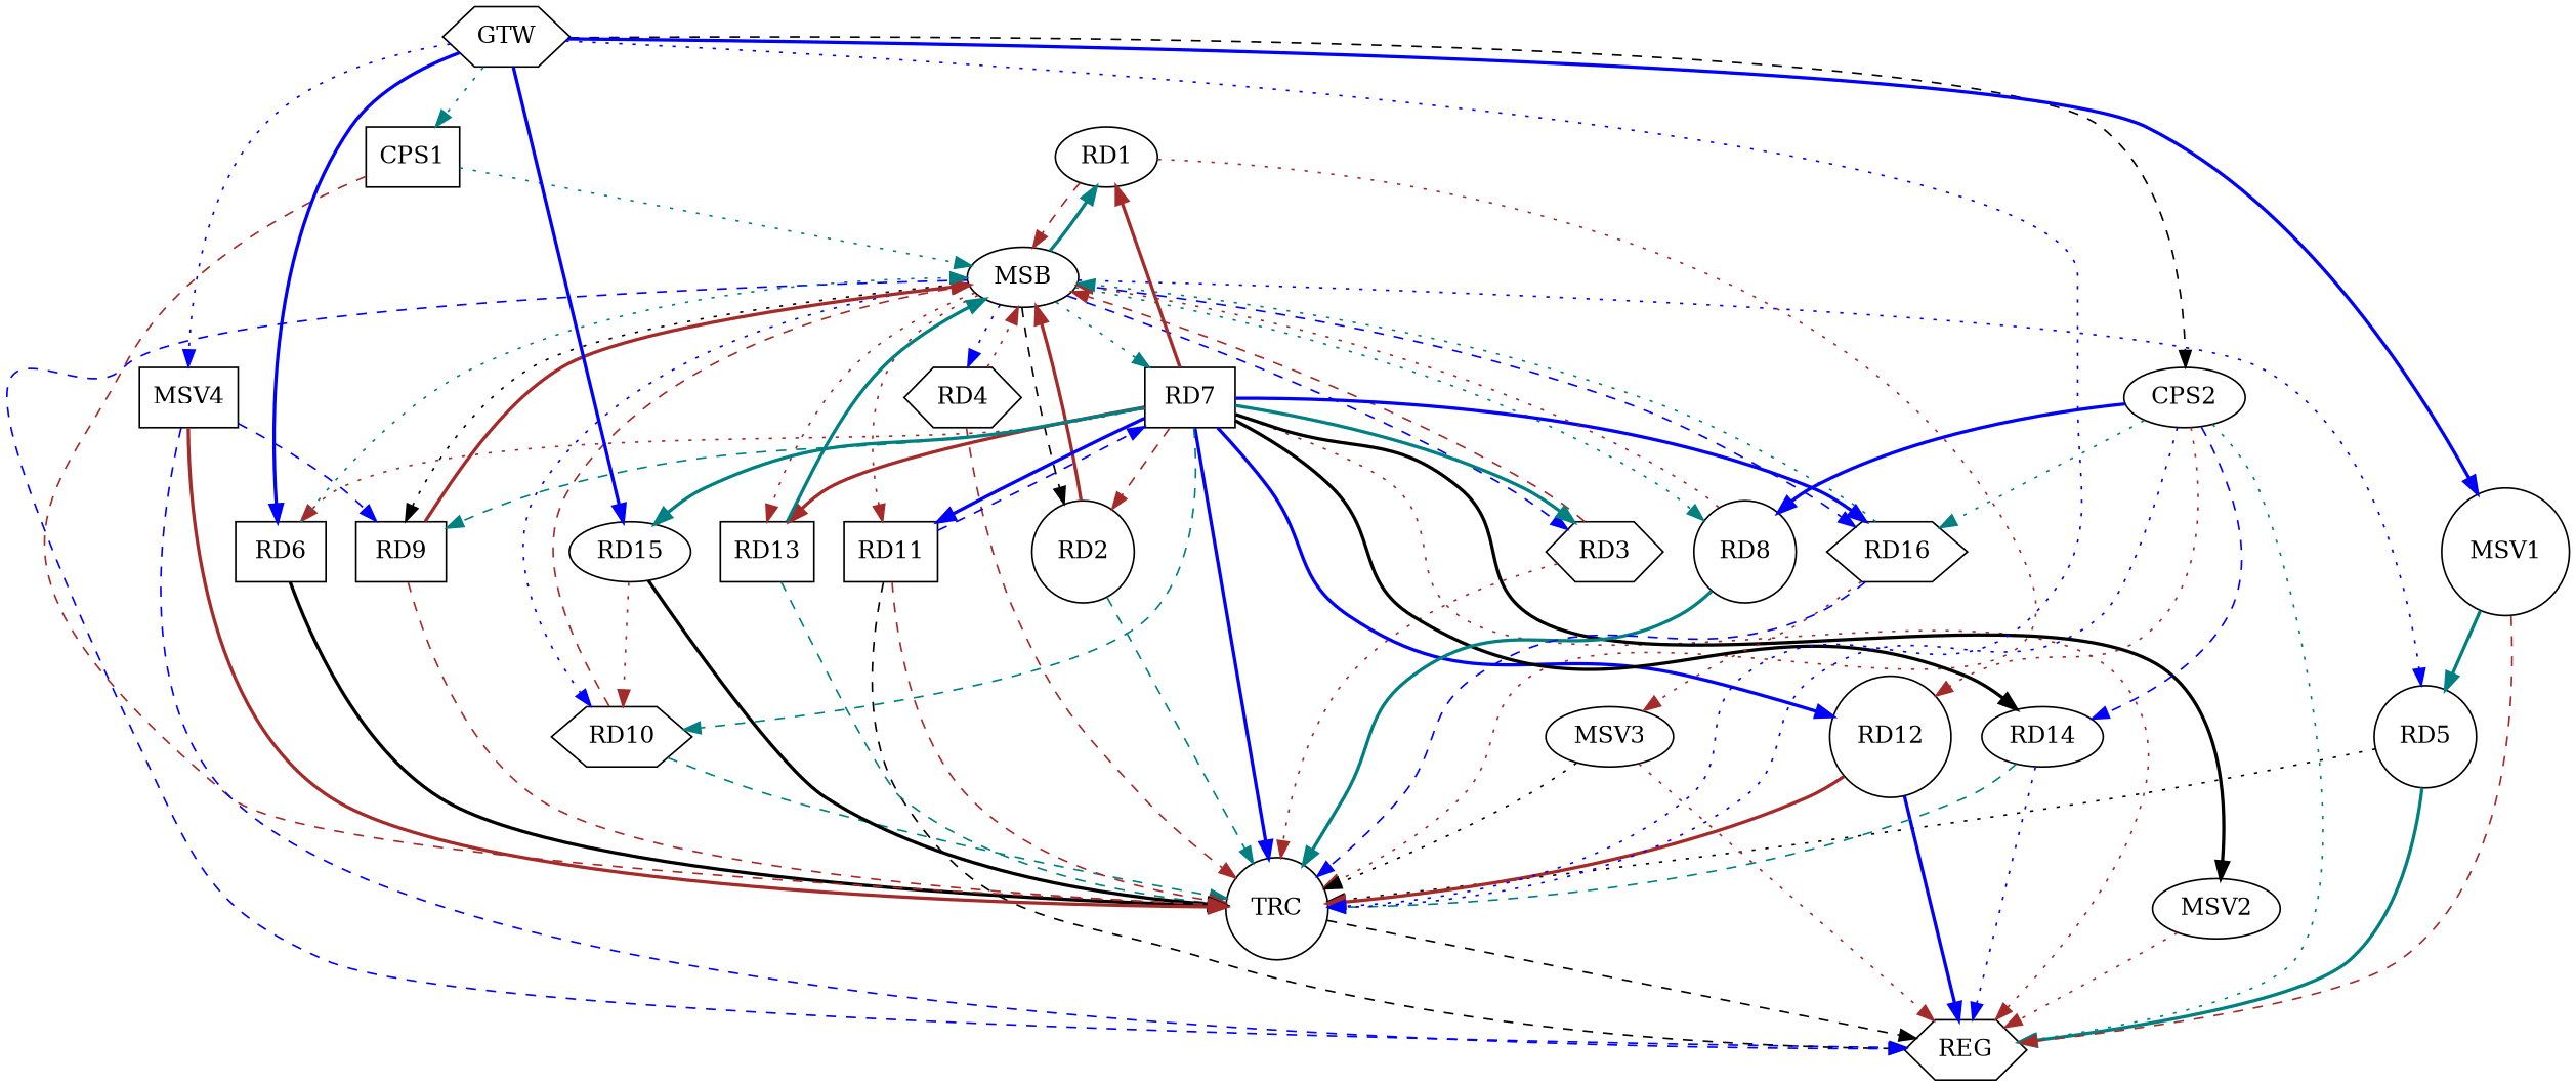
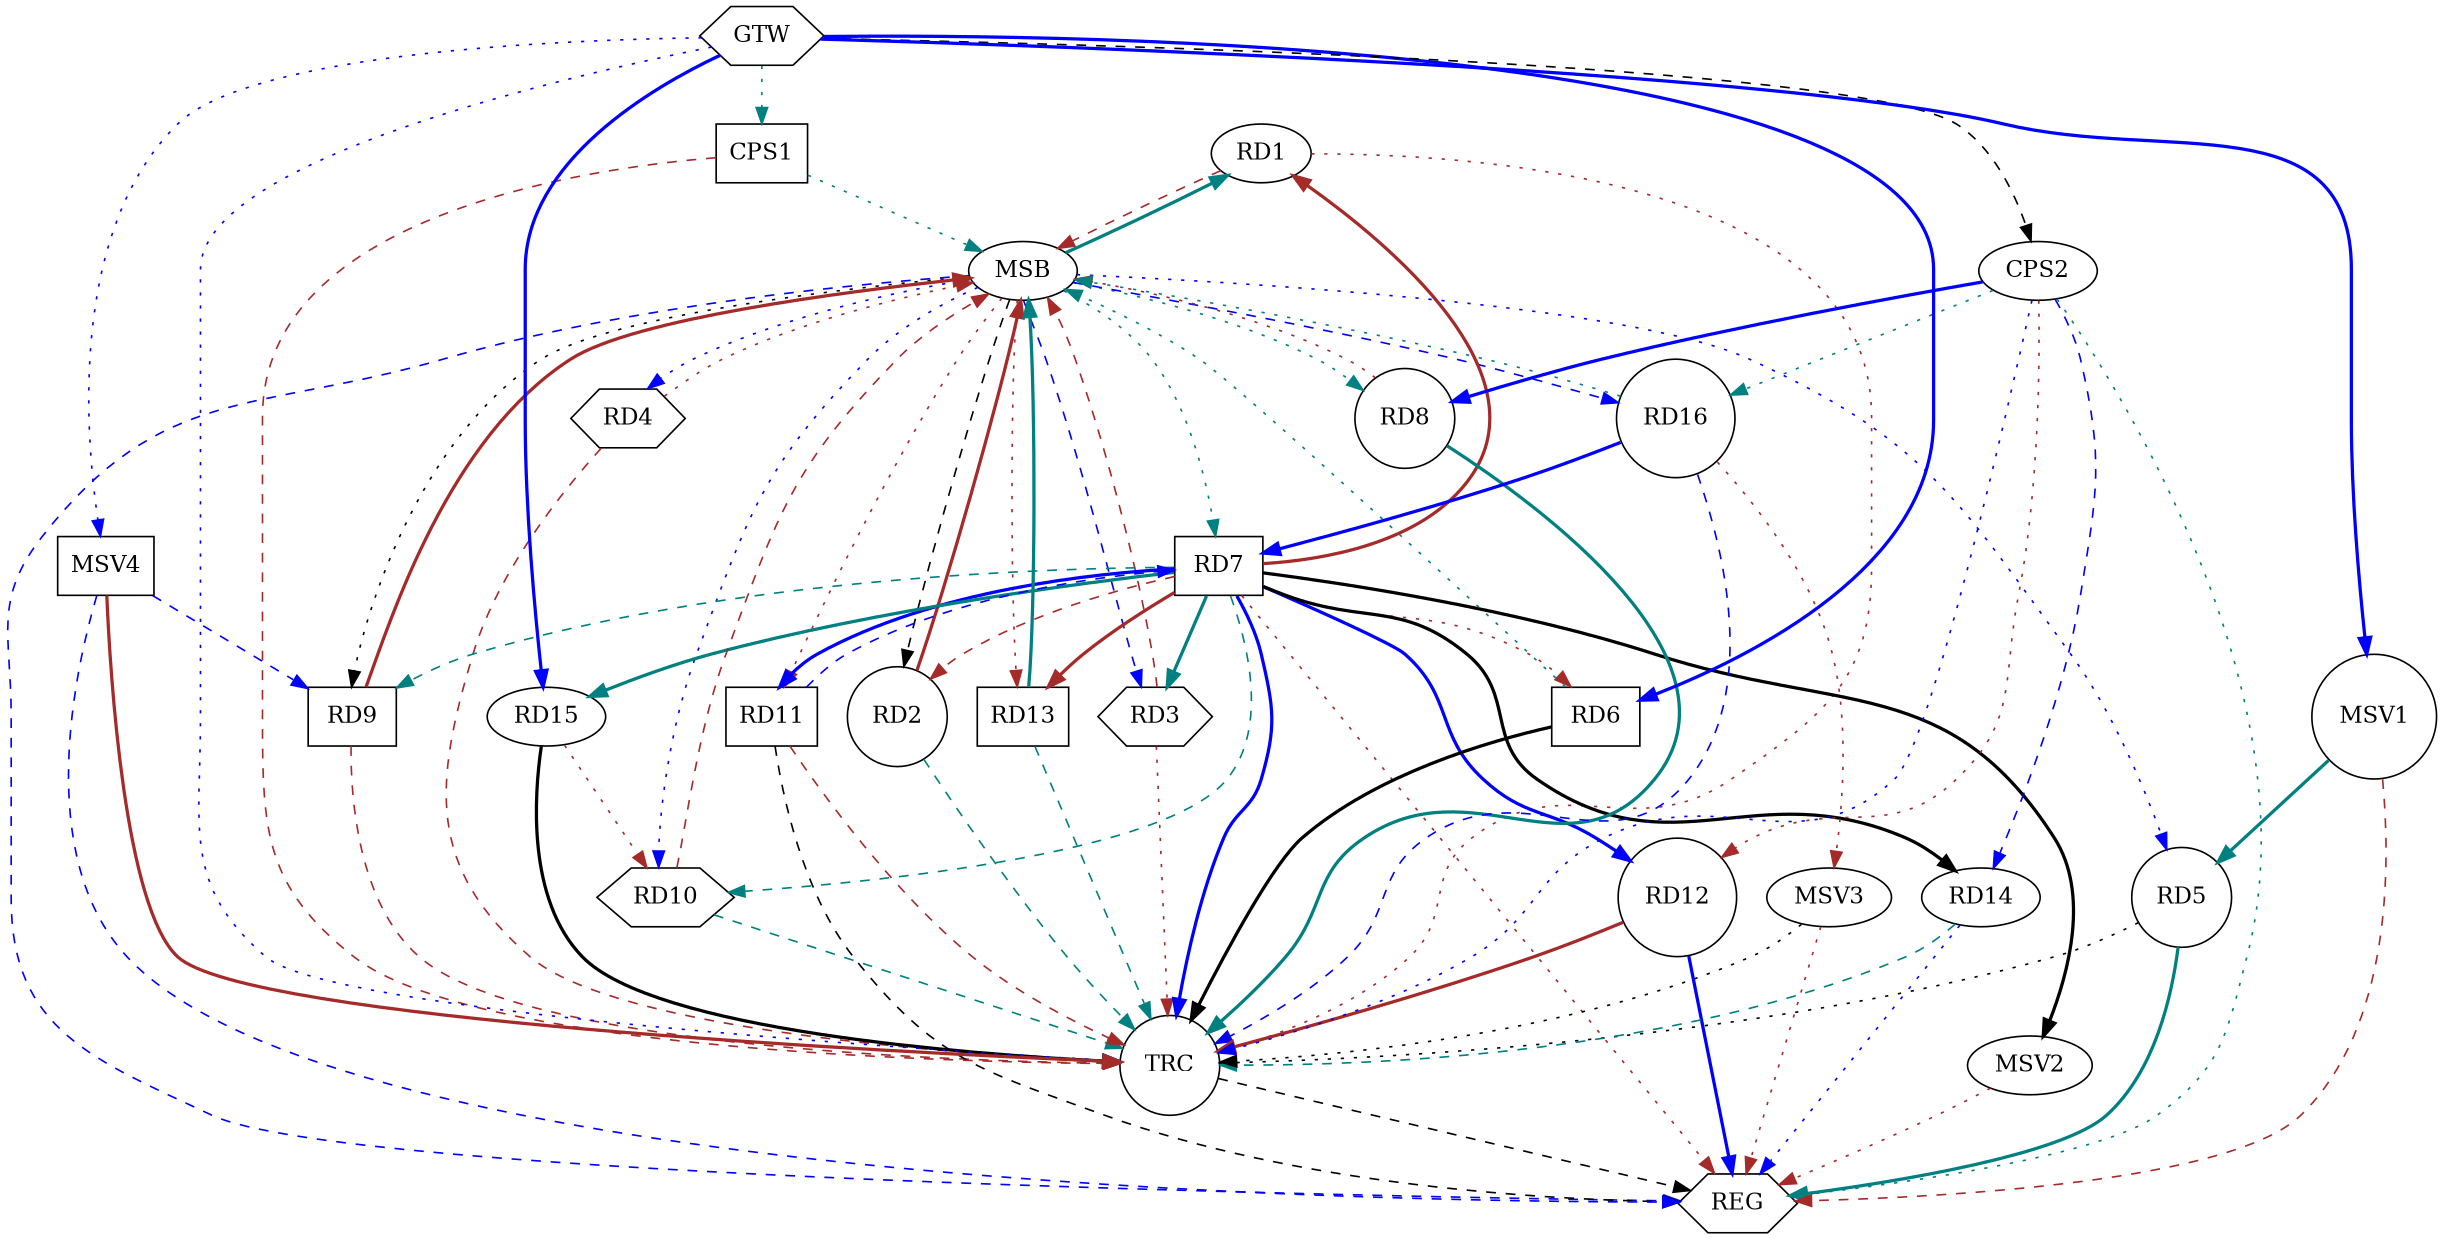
  strict digraph {
    node [shape=ellipse]
    edge [color=brown style=dotted]
    n1 [label=RD1]
    n2 [label=MSB]
    n3 [label=TRC shape=circle]
    n4 [label=RD2 shape=circle]
    n5 [label=RD3 shape=hexagon]
    n6 [label=RD4 shape=hexagon]
    n7 [label=RD5 shape=circle]
    n8 [label=REG shape=hexagon]
    n9 [label=RD7 shape=box]
    n10 [label=RD8 shape=circle]
    n11 [label=RD9 shape=box]
    n12 [label=RD10 shape=hexagon]
    n13 [label=RD11 shape=box]
    n14 [label=RD13 shape=box]
-   n15 [label=RD16 shape=hexagon]
+   n15 [label=RD16 shape=circle]
    n16 [label=RD6 shape=box]
    n17 [label=RD12 shape=circle]
    n18 [label=RD14]
    n19 [label=RD15]
    n20 [label=MSV2]
    n21 [label=MSV3]
    n22 [label=CPS1 shape=box]
    n23 [label=CPS2]
    n24 [label=GTW shape=hexagon]
    n25 [label=MSV1 shape=circle]
    n26 [label=MSV4 shape=box]
    n1 -> n2 [style=dashed]
    n1 -> n3
    n2 -> n1 [color=teal style=bold]
    n2 -> n4 [color=black style=dashed]
    n2 -> n5 [color=blue style=dashed]
    n2 -> n6 [color=blue]
    n2 -> n7 [color=blue]
    n2 -> n8 [color=blue style=dashed]
    n2 -> n9 [color=teal]
    n2 -> n10 [color=teal]
    n2 -> n11 [color=black]
    n2 -> n12 [color=blue]
    n2 -> n13
    n2 -> n14
    n2 -> n15 [color=blue style=dashed]
    n3 -> n8 [color=black style=dashed]
    n4 -> n2 [style=bold]
    n4 -> n3 [color=teal style=dashed]
    n5 -> n2 [style=dashed]
    n5 -> n3
    n6 -> n2
    n6 -> n3 [style=dashed]
    n7 -> n3 [color=black]
    n7 -> n8 [color=teal style=bold]
    n9 -> n1 [style=bold]
    n9 -> n3 [color=blue style=bold]
    n9 -> n4 [style=dashed]
    n9 -> n5 [color=teal style=bold]
    n9 -> n8
    n9 -> n11 [color=teal style=dashed]
    n9 -> n12 [color=teal style=dashed]
    n9 -> n13 [color=blue style=bold]
    n9 -> n14 [style=bold]
-   n9 -> n15 [color=blue style=bold]
+   n15 -> n9 [color=blue style=bold]
    n9 -> n16
    n9 -> n17 [color=blue style=bold]
    n9 -> n18 [color=black style=bold]
    n9 -> n19 [color=teal style=bold]
    n9 -> n20 [color=black style=bold]
    n10 -> n2
    n10 -> n3 [color=teal style=bold]
    n11 -> n2 [style=bold]
    n11 -> n3 [style=dashed]
    n12 -> n2 [style=dashed]
    n12 -> n3 [color=teal style=dashed]
    n13 -> n3 [style=dashed]
    n13 -> n8 [color=black style=dashed]
    n13 -> n9 [color=blue style=dashed]
    n14 -> n2 [color=teal style=bold]
    n14 -> n3 [color=teal style=dashed]
    n15 -> n2 [color=teal]
    n15 -> n3 [color=blue style=dashed]
    n15 -> n21
    n16 -> n2 [color=teal]
    n16 -> n3 [color=black style=bold]
    n17 -> n3 [style=bold]
    n17 -> n8 [color=blue style=bold]
    n18 -> n3 [color=teal style=dashed]
    n18 -> n8 [color=blue]
    n19 -> n3 [color=black style=bold]
    n19 -> n12
    n20 -> n8
    n21 -> n3 [color=black]
    n21 -> n8
    n22 -> n2 [color=teal]
    n22 -> n3 [style=dashed]
    n23 -> n3 [color=blue]
    n23 -> n8 [color=teal]
    n23 -> n10 [color=blue style=bold]
    n23 -> n15 [color=teal]
    n23 -> n17
    n23 -> n18 [color=blue style=dashed]
    n24 -> n3 [color=blue]
    n24 -> n16 [color=blue style=bold]
    n24 -> n19 [color=blue style=bold]
    n24 -> n22 [color=teal]
    n24 -> n23 [color=black style=dashed]
    n24 -> n25 [color=blue style=bold]
    n24 -> n26 [color=blue]
    n25 -> n7 [color=teal style=bold]
    n25 -> n8 [style=dashed]
    n26 -> n3 [style=bold]
    n26 -> n8 [color=blue style=dashed]
    n26 -> n11 [color=blue style=dashed]
  }
